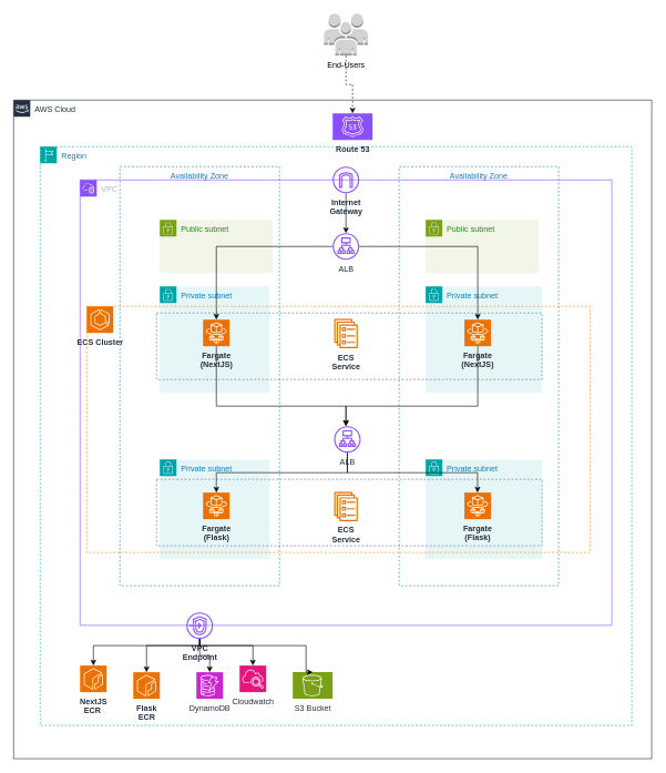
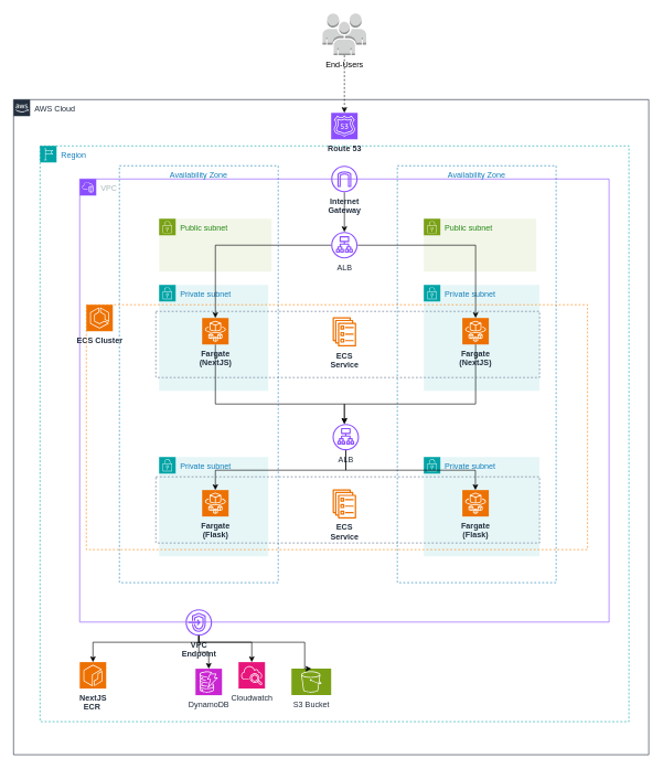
  <mxCell id="0" />
  <mxCell id="1" parent="0" />
  <mxCell id="2" value="AWS Cloud" style="points=[[0,0],[0.25,0],[0.5,0],[0.75,0],[1,0],[1,0.25],[1,0.5],[1,0.75],[1,1],[0.75,1],[0.5,1],[0.25,1],[0,1],[0,0.75],[0,0.5],[0,0.25]];outlineConnect=0;gradientColor=none;html=1;whiteSpace=wrap;fontSize=12;fontStyle=0;container=0;pointerEvents=0;collapsible=0;recursiveResize=0;shape=mxgraph.aws4.group;grIcon=mxgraph.aws4.group_aws_cloud_alt;strokeColor=#232F3E;fillColor=none;verticalAlign=top;align=left;spacingLeft=30;fontColor=#232F3E;dashed=0;" parent="1" vertex="1"><mxGeometry x="20" y="150" width="960" height="990" as="geometry" /></mxCell>
  <mxCell id="3" style="edgeStyle=orthogonalEdgeStyle;rounded=0;orthogonalLoop=1;jettySize=auto;html=1;dashed=1;" parent="1" source="4" target="6" edge="1"><mxGeometry relative="1" as="geometry" /></mxCell>
  <mxCell id="4" value="End-Users" style="outlineConnect=0;dashed=0;verticalLabelPosition=bottom;verticalAlign=top;align=center;html=1;shape=mxgraph.aws3.users;fillColor=#D2D3D3;gradientColor=none;" parent="1" vertex="1"><mxGeometry x="487" y="20" width="66" height="63" as="geometry" /></mxCell>
  <mxCell id="5" value="Region" style="points=[[0,0],[0.25,0],[0.5,0],[0.75,0],[1,0],[1,0.25],[1,0.5],[1,0.75],[1,1],[0.75,1],[0.5,1],[0.25,1],[0,1],[0,0.75],[0,0.5],[0,0.25]];outlineConnect=0;gradientColor=none;html=1;whiteSpace=wrap;fontSize=12;fontStyle=0;container=0;pointerEvents=0;collapsible=0;recursiveResize=0;shape=mxgraph.aws4.group;grIcon=mxgraph.aws4.group_region;strokeColor=#00A4A6;fillColor=none;verticalAlign=top;align=left;spacingLeft=30;fontColor=#147EBA;dashed=1;" parent="1" vertex="1"><mxGeometry x="60" y="220" width="890" height="870" as="geometry" /></mxCell>
- <mxCell id="6" value="&lt;b&gt;Route 53&lt;/b&gt;" style="sketch=0;points=[[0,0,0],[0.25,0,0],[0.5,0,0],[0.75,0,0],[1,0,0],[0,1,0],[0.25,1,0],[0.5,1,0],[0.75,1,0],[1,1,0],[0,0.25,0],[0,0.5,0],[0,0.75,0],[1,0.25,0],[1,0.5,0],[1,0.75,0]];outlineConnect=0;fontColor=#232F3E;fillColor=#8C4FFF;strokeColor=#ffffff;dashed=0;verticalLabelPosition=bottom;verticalAlign=top;align=center;html=1;fontSize=12;fontStyle=0;aspect=fixed;shape=mxgraph.aws4.resourceIcon;resIcon=mxgraph.aws4.route_53;" parent="1" vertex="1"><mxGeometry x="500" y="170" width="60" height="40" as="geometry" /></mxCell>
+ <mxCell id="6" value="&lt;b&gt;Route 53&lt;/b&gt;" style="sketch=0;points=[[0,0,0],[0.25,0,0],[0.5,0,0],[0.75,0,0],[1,0,0],[0,1,0],[0.25,1,0],[0.5,1,0],[0.75,1,0],[1,1,0],[0,0.25,0],[0,0.5,0],[0,0.75,0],[1,0.25,0],[1,0.5,0],[1,0.75,0]];outlineConnect=0;fontColor=#232F3E;fillColor=#8C4FFF;strokeColor=#ffffff;dashed=0;verticalLabelPosition=bottom;verticalAlign=top;align=center;html=1;fontSize=12;fontStyle=0;aspect=fixed;shape=mxgraph.aws4.resourceIcon;resIcon=mxgraph.aws4.route_53;" parent="1" vertex="1"><mxGeometry x="500" y="170" width="40" height="40" as="geometry" /></mxCell>
  <mxCell id="7" value="VPC" style="points=[[0,0],[0.25,0],[0.5,0],[0.75,0],[1,0],[1,0.25],[1,0.5],[1,0.75],[1,1],[0.75,1],[0.5,1],[0.25,1],[0,1],[0,0.75],[0,0.5],[0,0.25]];outlineConnect=0;gradientColor=none;html=1;whiteSpace=wrap;fontSize=12;fontStyle=0;container=1;pointerEvents=0;collapsible=0;recursiveResize=0;shape=mxgraph.aws4.group;grIcon=mxgraph.aws4.group_vpc2;strokeColor=#8C4FFF;fillColor=none;verticalAlign=top;align=left;spacingLeft=30;fontColor=#AAB7B8;dashed=0;" parent="1" vertex="1"><mxGeometry x="120" y="270" width="800" height="669.5" as="geometry" /></mxCell>
  <mxCell id="8" value="Availability Zone" style="fillColor=none;strokeColor=#147EBA;dashed=1;verticalAlign=top;fontStyle=0;fontColor=#147EBA;whiteSpace=wrap;html=1;" parent="7" vertex="1"><mxGeometry x="480" y="-20" width="240" height="630" as="geometry" /></mxCell>
  <mxCell id="9" value="Public subnet" style="points=[[0,0],[0.25,0],[0.5,0],[0.75,0],[1,0],[1,0.25],[1,0.5],[1,0.75],[1,1],[0.75,1],[0.5,1],[0.25,1],[0,1],[0,0.75],[0,0.5],[0,0.25]];outlineConnect=0;gradientColor=none;html=1;whiteSpace=wrap;fontSize=12;fontStyle=0;container=1;pointerEvents=0;collapsible=0;recursiveResize=0;shape=mxgraph.aws4.group;grIcon=mxgraph.aws4.group_security_group;grStroke=0;strokeColor=#7AA116;fillColor=#F2F6E8;verticalAlign=top;align=left;spacingLeft=30;fontColor=#248814;dashed=0;" parent="7" vertex="1"><mxGeometry x="520" y="60" width="170" height="80" as="geometry" /></mxCell>
  <mxCell id="10" style="edgeStyle=orthogonalEdgeStyle;rounded=0;orthogonalLoop=1;jettySize=auto;html=1;" parent="7" source="11" target="15" edge="1"><mxGeometry relative="1" as="geometry" /></mxCell>
  <mxCell id="11" value="&lt;b&gt;Internet&lt;/b&gt;&lt;div&gt;&lt;b&gt;Gateway&lt;/b&gt;&lt;/div&gt;" style="sketch=0;outlineConnect=0;fontColor=#232F3E;gradientColor=none;fillColor=#8C4FFF;strokeColor=none;dashed=0;verticalLabelPosition=bottom;verticalAlign=top;align=center;html=1;fontSize=12;fontStyle=0;aspect=fixed;pointerEvents=1;shape=mxgraph.aws4.internet_gateway;" parent="7" vertex="1"><mxGeometry x="380" y="-20" width="40" height="40" as="geometry" /></mxCell>
  <mxCell id="12" value="Private subnet" style="points=[[0,0],[0.25,0],[0.5,0],[0.75,0],[1,0],[1,0.25],[1,0.5],[1,0.75],[1,1],[0.75,1],[0.5,1],[0.25,1],[0,1],[0,0.75],[0,0.5],[0,0.25]];outlineConnect=0;gradientColor=none;html=1;whiteSpace=wrap;fontSize=12;fontStyle=0;container=1;pointerEvents=0;collapsible=0;recursiveResize=0;shape=mxgraph.aws4.group;grIcon=mxgraph.aws4.group_security_group;grStroke=0;strokeColor=#00A4A6;fillColor=#E6F6F7;verticalAlign=top;align=left;spacingLeft=30;fontColor=#147EBA;dashed=0;" parent="7" vertex="1"><mxGeometry x="520" y="160" width="175" height="160" as="geometry" /></mxCell>
  <mxCell id="13" value="&lt;b&gt;Fargate&lt;/b&gt;&lt;div&gt;&lt;b&gt;(NextJS)&lt;/b&gt;&lt;/div&gt;" style="sketch=0;points=[[0,0,0],[0.25,0,0],[0.5,0,0],[0.75,0,0],[1,0,0],[0,1,0],[0.25,1,0],[0.5,1,0],[0.75,1,0],[1,1,0],[0,0.25,0],[0,0.5,0],[0,0.75,0],[1,0.25,0],[1,0.5,0],[1,0.75,0]];outlineConnect=0;fontColor=#232F3E;fillColor=#ED7100;strokeColor=#ffffff;dashed=0;verticalLabelPosition=bottom;verticalAlign=top;align=center;html=1;fontSize=12;fontStyle=0;aspect=fixed;shape=mxgraph.aws4.resourceIcon;resIcon=mxgraph.aws4.fargate;" parent="12" vertex="1"><mxGeometry x="58.25" y="50" width="40" height="40" as="geometry" /></mxCell>
  <mxCell id="14" style="edgeStyle=orthogonalEdgeStyle;rounded=0;orthogonalLoop=1;jettySize=auto;html=1;" parent="7" source="15" target="13" edge="1"><mxGeometry relative="1" as="geometry" /></mxCell>
  <mxCell id="15" value="ALB" style="sketch=0;outlineConnect=0;fontColor=#232F3E;gradientColor=none;fillColor=#8C4FFF;strokeColor=none;dashed=0;verticalLabelPosition=bottom;verticalAlign=top;align=center;html=1;fontSize=12;fontStyle=0;aspect=fixed;pointerEvents=1;shape=mxgraph.aws4.application_load_balancer;" parent="7" vertex="1"><mxGeometry x="380" y="80" width="40" height="40" as="geometry" /></mxCell>
  <mxCell id="16" value="Private subnet" style="points=[[0,0],[0.25,0],[0.5,0],[0.75,0],[1,0],[1,0.25],[1,0.5],[1,0.75],[1,1],[0.75,1],[0.5,1],[0.25,1],[0,1],[0,0.75],[0,0.5],[0,0.25]];outlineConnect=0;gradientColor=none;html=1;whiteSpace=wrap;fontSize=12;fontStyle=0;container=1;pointerEvents=0;collapsible=0;recursiveResize=0;shape=mxgraph.aws4.group;grIcon=mxgraph.aws4.group_security_group;grStroke=0;strokeColor=#00A4A6;fillColor=#E6F6F7;verticalAlign=top;align=left;spacingLeft=30;fontColor=#147EBA;dashed=0;" parent="7" vertex="1"><mxGeometry x="120" y="160" width="165" height="160" as="geometry" /></mxCell>
  <mxCell id="17" value="&lt;b&gt;ECS&lt;/b&gt;&lt;div&gt;&lt;b&gt;Service&lt;/b&gt;&lt;/div&gt;" style="sketch=0;outlineConnect=0;fontColor=#232F3E;gradientColor=none;fillColor=#ED7100;strokeColor=none;dashed=0;verticalLabelPosition=bottom;verticalAlign=top;align=center;html=1;fontSize=12;fontStyle=0;aspect=fixed;pointerEvents=1;shape=mxgraph.aws4.ecs_service;" parent="7" vertex="1"><mxGeometry x="382.12" y="209" width="35.75" height="44" as="geometry" /></mxCell>
  <mxCell id="18" value="ALB" style="sketch=0;outlineConnect=0;fontColor=#232F3E;gradientColor=none;fillColor=#8C4FFF;strokeColor=none;dashed=0;verticalLabelPosition=bottom;verticalAlign=top;align=center;html=1;fontSize=12;fontStyle=0;aspect=fixed;pointerEvents=1;shape=mxgraph.aws4.application_load_balancer;" vertex="1" parent="7"><mxGeometry x="382.12" y="370" width="40" height="40" as="geometry" /></mxCell>
  <mxCell id="19" style="edgeStyle=orthogonalEdgeStyle;rounded=0;orthogonalLoop=1;jettySize=auto;html=1;" edge="1" parent="7" source="13" target="18"><mxGeometry relative="1" as="geometry"><Array as="points"><mxPoint x="598" y="340" /><mxPoint x="400" y="340" /></Array></mxGeometry></mxCell>
  <mxCell id="20" value="" style="fillColor=none;strokeColor=#5A6C86;dashed=1;verticalAlign=top;fontStyle=0;fontColor=#5A6C86;whiteSpace=wrap;html=1;" parent="7" vertex="1"><mxGeometry x="115" y="200" width="580" height="100" as="geometry" /></mxCell>
  <mxCell id="21" value="&lt;b&gt;NextJS&lt;/b&gt;&lt;div&gt;&lt;div&gt;&lt;b&gt;ECR&amp;nbsp;&lt;/b&gt;&lt;/div&gt;&lt;/div&gt;" style="sketch=0;points=[[0,0,0],[0.25,0,0],[0.5,0,0],[0.75,0,0],[1,0,0],[0,1,0],[0.25,1,0],[0.5,1,0],[0.75,1,0],[1,1,0],[0,0.25,0],[0,0.5,0],[0,0.75,0],[1,0.25,0],[1,0.5,0],[1,0.75,0]];outlineConnect=0;fontColor=#232F3E;fillColor=#ED7100;strokeColor=#ffffff;dashed=0;verticalLabelPosition=bottom;verticalAlign=top;align=center;html=1;fontSize=12;fontStyle=0;aspect=fixed;shape=mxgraph.aws4.resourceIcon;resIcon=mxgraph.aws4.ecr;" parent="1" vertex="1"><mxGeometry x="120" y="1000" width="40" height="40" as="geometry" /></mxCell>
- <mxCell id="22" value="&lt;b&gt;Flask&lt;/b&gt;&lt;div&gt;&lt;b&gt;ECR&lt;/b&gt;&lt;/div&gt;" style="sketch=0;points=[[0,0,0],[0.25,0,0],[0.5,0,0],[0.75,0,0],[1,0,0],[0,1,0],[0.25,1,0],[0.5,1,0],[0.75,1,0],[1,1,0],[0,0.25,0],[0,0.5,0],[0,0.75,0],[1,0.25,0],[1,0.5,0],[1,0.75,0]];outlineConnect=0;fontColor=#232F3E;fillColor=#ED7100;strokeColor=#ffffff;dashed=0;verticalLabelPosition=bottom;verticalAlign=top;align=center;html=1;fontSize=12;fontStyle=0;aspect=fixed;shape=mxgraph.aws4.resourceIcon;resIcon=mxgraph.aws4.ecr;" parent="1" vertex="1"><mxGeometry x="200" y="1010" width="40" height="40" as="geometry" /></mxCell>
  <mxCell id="23" value="" style="edgeStyle=orthogonalEdgeStyle;rounded=0;orthogonalLoop=1;jettySize=auto;html=1;" edge="1" parent="1" source="24" target="47"><mxGeometry relative="1" as="geometry" /></mxCell>
  <mxCell id="24" value="&lt;b&gt;VPC&lt;/b&gt;&lt;div&gt;&lt;b&gt;Endpoint&lt;/b&gt;&lt;/div&gt;" style="sketch=0;outlineConnect=0;fontColor=#232F3E;gradientColor=none;fillColor=#8C4FFF;strokeColor=none;dashed=0;verticalLabelPosition=bottom;verticalAlign=top;align=center;html=1;fontSize=12;fontStyle=0;aspect=fixed;pointerEvents=1;shape=mxgraph.aws4.endpoints;" parent="1" vertex="1"><mxGeometry x="280" y="920" width="40" height="40" as="geometry" /></mxCell>
  <mxCell id="25" value="Public subnet" style="points=[[0,0],[0.25,0],[0.5,0],[0.75,0],[1,0],[1,0.25],[1,0.5],[1,0.75],[1,1],[0.75,1],[0.5,1],[0.25,1],[0,1],[0,0.75],[0,0.5],[0,0.25]];outlineConnect=0;gradientColor=none;html=1;whiteSpace=wrap;fontSize=12;fontStyle=0;container=1;pointerEvents=0;collapsible=0;recursiveResize=0;shape=mxgraph.aws4.group;grIcon=mxgraph.aws4.group_security_group;grStroke=0;strokeColor=#7AA116;fillColor=#F2F6E8;verticalAlign=top;align=left;spacingLeft=30;fontColor=#248814;dashed=0;" parent="1" vertex="1"><mxGeometry x="240" y="330" width="170" height="80" as="geometry" /></mxCell>
  <mxCell id="26" style="edgeStyle=orthogonalEdgeStyle;rounded=0;orthogonalLoop=1;jettySize=auto;html=1;" edge="1" parent="1" source="27" target="18"><mxGeometry relative="1" as="geometry"><Array as="points"><mxPoint x="325" y="610" /><mxPoint x="520" y="610" /></Array></mxGeometry></mxCell>
  <mxCell id="27" value="&lt;b&gt;Fargate&lt;/b&gt;&lt;div&gt;&lt;b&gt;(NextJS)&lt;/b&gt;&lt;/div&gt;" style="sketch=0;points=[[0,0,0],[0.25,0,0],[0.5,0,0],[0.75,0,0],[1,0,0],[0,1,0],[0.25,1,0],[0.5,1,0],[0.75,1,0],[1,1,0],[0,0.25,0],[0,0.5,0],[0,0.75,0],[1,0.25,0],[1,0.5,0],[1,0.75,0]];outlineConnect=0;fontColor=#232F3E;fillColor=#ED7100;strokeColor=#ffffff;dashed=0;verticalLabelPosition=bottom;verticalAlign=top;align=center;html=1;fontSize=12;fontStyle=0;aspect=fixed;shape=mxgraph.aws4.resourceIcon;resIcon=mxgraph.aws4.fargate;" parent="1" vertex="1"><mxGeometry x="305" y="480" width="40" height="40" as="geometry" /></mxCell>
  <mxCell id="28" style="edgeStyle=orthogonalEdgeStyle;rounded=0;orthogonalLoop=1;jettySize=auto;html=1;" parent="1" source="15" target="27" edge="1"><mxGeometry relative="1" as="geometry" /></mxCell>
  <mxCell id="29" value="Cloudwatch" style="sketch=0;points=[[0,0,0],[0.25,0,0],[0.5,0,0],[0.75,0,0],[1,0,0],[0,1,0],[0.25,1,0],[0.5,1,0],[0.75,1,0],[1,1,0],[0,0.25,0],[0,0.5,0],[0,0.75,0],[1,0.25,0],[1,0.5,0],[1,0.75,0]];points=[[0,0,0],[0.25,0,0],[0.5,0,0],[0.75,0,0],[1,0,0],[0,1,0],[0.25,1,0],[0.5,1,0],[0.75,1,0],[1,1,0],[0,0.25,0],[0,0.5,0],[0,0.75,0],[1,0.25,0],[1,0.5,0],[1,0.75,0]];outlineConnect=0;fontColor=#232F3E;fillColor=#E7157B;strokeColor=#ffffff;dashed=0;verticalLabelPosition=bottom;verticalAlign=top;align=center;html=1;fontSize=12;fontStyle=0;aspect=fixed;shape=mxgraph.aws4.resourceIcon;resIcon=mxgraph.aws4.cloudwatch_2;" parent="1" vertex="1"><mxGeometry x="360" y="1000" width="40" height="40" as="geometry" /></mxCell>
  <mxCell id="30" value="S3 Bucket" style="sketch=0;points=[[0,0,0],[0.25,0,0],[0.5,0,0],[0.75,0,0],[1,0,0],[0,1,0],[0.25,1,0],[0.5,1,0],[0.75,1,0],[1,1,0],[0,0.25,0],[0,0.5,0],[0,0.75,0],[1,0.25,0],[1,0.5,0],[1,0.75,0]];outlineConnect=0;fontColor=#232F3E;fillColor=#7AA116;strokeColor=#ffffff;dashed=0;verticalLabelPosition=bottom;verticalAlign=top;align=center;html=1;fontSize=12;fontStyle=0;aspect=fixed;shape=mxgraph.aws4.resourceIcon;resIcon=mxgraph.aws4.s3;" parent="1" vertex="1"><mxGeometry x="440" y="1010" width="60" height="40" as="geometry" /></mxCell>
  <mxCell id="31" style="edgeStyle=orthogonalEdgeStyle;rounded=0;orthogonalLoop=1;jettySize=auto;html=1;entryX=0.5;entryY=0;entryDx=0;entryDy=0;entryPerimeter=0;" parent="1" source="24" target="21" edge="1"><mxGeometry relative="1" as="geometry"><Array as="points"><mxPoint x="300" y="970" /><mxPoint x="140" y="970" /></Array></mxGeometry></mxCell>
- <mxCell id="32" style="edgeStyle=orthogonalEdgeStyle;rounded=0;orthogonalLoop=1;jettySize=auto;html=1;entryX=0.5;entryY=0;entryDx=0;entryDy=0;entryPerimeter=0;" parent="1" source="24" target="22" edge="1"><mxGeometry relative="1" as="geometry"><Array as="points"><mxPoint x="300" y="970" /><mxPoint x="220" y="970" /></Array></mxGeometry></mxCell>
  <mxCell id="33" style="edgeStyle=orthogonalEdgeStyle;rounded=0;orthogonalLoop=1;jettySize=auto;html=1;entryX=0.5;entryY=0;entryDx=0;entryDy=0;entryPerimeter=0;" parent="1" source="24" target="29" edge="1"><mxGeometry relative="1" as="geometry"><Array as="points"><mxPoint x="300" y="970" /><mxPoint x="380" y="970" /></Array></mxGeometry></mxCell>
  <mxCell id="34" style="edgeStyle=orthogonalEdgeStyle;rounded=0;orthogonalLoop=1;jettySize=auto;html=1;entryX=0.5;entryY=0;entryDx=0;entryDy=0;entryPerimeter=0;" parent="1" source="24" target="30" edge="1"><mxGeometry relative="1" as="geometry"><Array as="points"><mxPoint x="300" y="970" /><mxPoint x="460" y="970" /></Array></mxGeometry></mxCell>
  <mxCell id="35" value="Availability Zone" style="fillColor=none;strokeColor=#147EBA;dashed=1;verticalAlign=top;fontStyle=0;fontColor=#147EBA;whiteSpace=wrap;html=1;" parent="1" vertex="1"><mxGeometry x="180" y="250" width="240" height="630" as="geometry" /></mxCell>
  <mxCell id="36" value="Private subnet" style="points=[[0,0],[0.25,0],[0.5,0],[0.75,0],[1,0],[1,0.25],[1,0.5],[1,0.75],[1,1],[0.75,1],[0.5,1],[0.25,1],[0,1],[0,0.75],[0,0.5],[0,0.25]];outlineConnect=0;gradientColor=none;html=1;whiteSpace=wrap;fontSize=12;fontStyle=0;container=1;pointerEvents=0;collapsible=0;recursiveResize=0;shape=mxgraph.aws4.group;grIcon=mxgraph.aws4.group_security_group;grStroke=0;strokeColor=#00A4A6;fillColor=#E6F6F7;verticalAlign=top;align=left;spacingLeft=30;fontColor=#147EBA;dashed=0;" vertex="1" parent="1"><mxGeometry x="640" y="690" width="175" height="150" as="geometry" /></mxCell>
  <mxCell id="37" value="&lt;b&gt;Fargate&lt;/b&gt;&lt;div&gt;&lt;b&gt;(Flask)&lt;/b&gt;&lt;/div&gt;" style="sketch=0;points=[[0,0,0],[0.25,0,0],[0.5,0,0],[0.75,0,0],[1,0,0],[0,1,0],[0.25,1,0],[0.5,1,0],[0.75,1,0],[1,1,0],[0,0.25,0],[0,0.5,0],[0,0.75,0],[1,0.25,0],[1,0.5,0],[1,0.75,0]];outlineConnect=0;fontColor=#232F3E;fillColor=#ED7100;strokeColor=#ffffff;dashed=0;verticalLabelPosition=bottom;verticalAlign=top;align=center;html=1;fontSize=12;fontStyle=0;aspect=fixed;shape=mxgraph.aws4.resourceIcon;resIcon=mxgraph.aws4.fargate;" vertex="1" parent="36"><mxGeometry x="58.25" y="50" width="40" height="40" as="geometry" /></mxCell>
  <mxCell id="38" value="Private subnet" style="points=[[0,0],[0.25,0],[0.5,0],[0.75,0],[1,0],[1,0.25],[1,0.5],[1,0.75],[1,1],[0.75,1],[0.5,1],[0.25,1],[0,1],[0,0.75],[0,0.5],[0,0.25]];outlineConnect=0;gradientColor=none;html=1;whiteSpace=wrap;fontSize=12;fontStyle=0;container=1;pointerEvents=0;collapsible=0;recursiveResize=0;shape=mxgraph.aws4.group;grIcon=mxgraph.aws4.group_security_group;grStroke=0;strokeColor=#00A4A6;fillColor=#E6F6F7;verticalAlign=top;align=left;spacingLeft=30;fontColor=#147EBA;dashed=0;" vertex="1" parent="1"><mxGeometry x="240" y="690" width="165" height="150" as="geometry" /></mxCell>
  <mxCell id="39" value="&lt;b&gt;ECS&lt;/b&gt;&lt;div&gt;&lt;b&gt;Service&lt;/b&gt;&lt;/div&gt;" style="sketch=0;outlineConnect=0;fontColor=#232F3E;gradientColor=none;fillColor=#ED7100;strokeColor=none;dashed=0;verticalLabelPosition=bottom;verticalAlign=top;align=center;html=1;fontSize=12;fontStyle=0;aspect=fixed;pointerEvents=1;shape=mxgraph.aws4.ecs_service;" vertex="1" parent="1"><mxGeometry x="502.12" y="739" width="35.75" height="44" as="geometry" /></mxCell>
  <mxCell id="40" value="&lt;b&gt;Fargate&lt;/b&gt;&lt;div&gt;&lt;b&gt;(Flask)&lt;/b&gt;&lt;/div&gt;" style="sketch=0;points=[[0,0,0],[0.25,0,0],[0.5,0,0],[0.75,0,0],[1,0,0],[0,1,0],[0.25,1,0],[0.5,1,0],[0.75,1,0],[1,1,0],[0,0.25,0],[0,0.5,0],[0,0.75,0],[1,0.25,0],[1,0.5,0],[1,0.75,0]];outlineConnect=0;fontColor=#232F3E;fillColor=#ED7100;strokeColor=#ffffff;dashed=0;verticalLabelPosition=bottom;verticalAlign=top;align=center;html=1;fontSize=12;fontStyle=0;aspect=fixed;shape=mxgraph.aws4.resourceIcon;resIcon=mxgraph.aws4.fargate;" vertex="1" parent="1"><mxGeometry x="305" y="740" width="40" height="40" as="geometry" /></mxCell>
  <mxCell id="41" style="edgeStyle=orthogonalEdgeStyle;rounded=0;orthogonalLoop=1;jettySize=auto;html=1;" edge="1" parent="1" source="18" target="40"><mxGeometry relative="1" as="geometry"><Array as="points"><mxPoint x="522" y="710" /><mxPoint x="325" y="710" /></Array></mxGeometry></mxCell>
  <mxCell id="42" style="edgeStyle=orthogonalEdgeStyle;rounded=0;orthogonalLoop=1;jettySize=auto;html=1;" edge="1" parent="1" source="18" target="37"><mxGeometry relative="1" as="geometry"><Array as="points"><mxPoint x="522" y="710" /><mxPoint x="718" y="710" /></Array></mxGeometry></mxCell>
  <mxCell id="43" value="" style="fillColor=none;strokeColor=#5A6C86;dashed=1;verticalAlign=top;fontStyle=0;fontColor=#5A6C86;whiteSpace=wrap;html=1;" vertex="1" parent="1"><mxGeometry x="235" y="720" width="580" height="100" as="geometry" /></mxCell>
  <mxCell id="44" value="" style="group" vertex="1" connectable="0" parent="1"><mxGeometry x="130" y="460" width="757.5" height="370" as="geometry" /></mxCell>
  <mxCell id="45" value="&lt;b&gt;ECS Cluster&lt;/b&gt;" style="sketch=0;points=[[0,0,0],[0.25,0,0],[0.5,0,0],[0.75,0,0],[1,0,0],[0,1,0],[0.25,1,0],[0.5,1,0],[0.75,1,0],[1,1,0],[0,0.25,0],[0,0.5,0],[0,0.75,0],[1,0.25,0],[1,0.5,0],[1,0.75,0]];outlineConnect=0;fontColor=#232F3E;fillColor=#ED7100;strokeColor=#ffffff;dashed=0;verticalLabelPosition=bottom;verticalAlign=top;align=center;html=1;fontSize=12;fontStyle=0;aspect=fixed;shape=mxgraph.aws4.resourceIcon;resIcon=mxgraph.aws4.ecs;" parent="44" vertex="1"><mxGeometry width="40" height="40" as="geometry" /></mxCell>
  <mxCell id="46" value="" style="fillColor=none;strokeColor=#FF8000;dashed=1;verticalAlign=top;fontStyle=0;fontColor=#5A6C86;whiteSpace=wrap;html=1;" parent="44" vertex="1"><mxGeometry width="757.5" height="370" as="geometry" /></mxCell>
  <mxCell id="47" value="DynamoDB" style="sketch=0;points=[[0,0,0],[0.25,0,0],[0.5,0,0],[0.75,0,0],[1,0,0],[0,1,0],[0.25,1,0],[0.5,1,0],[0.75,1,0],[1,1,0],[0,0.25,0],[0,0.5,0],[0,0.75,0],[1,0.25,0],[1,0.5,0],[1,0.75,0]];outlineConnect=0;fontColor=#232F3E;fillColor=#C925D1;strokeColor=#ffffff;dashed=0;verticalLabelPosition=bottom;verticalAlign=top;align=center;html=1;fontSize=12;fontStyle=0;aspect=fixed;shape=mxgraph.aws4.resourceIcon;resIcon=mxgraph.aws4.dynamodb;" vertex="1" parent="1"><mxGeometry x="295" y="1010" width="40" height="40" as="geometry" /></mxCell>
